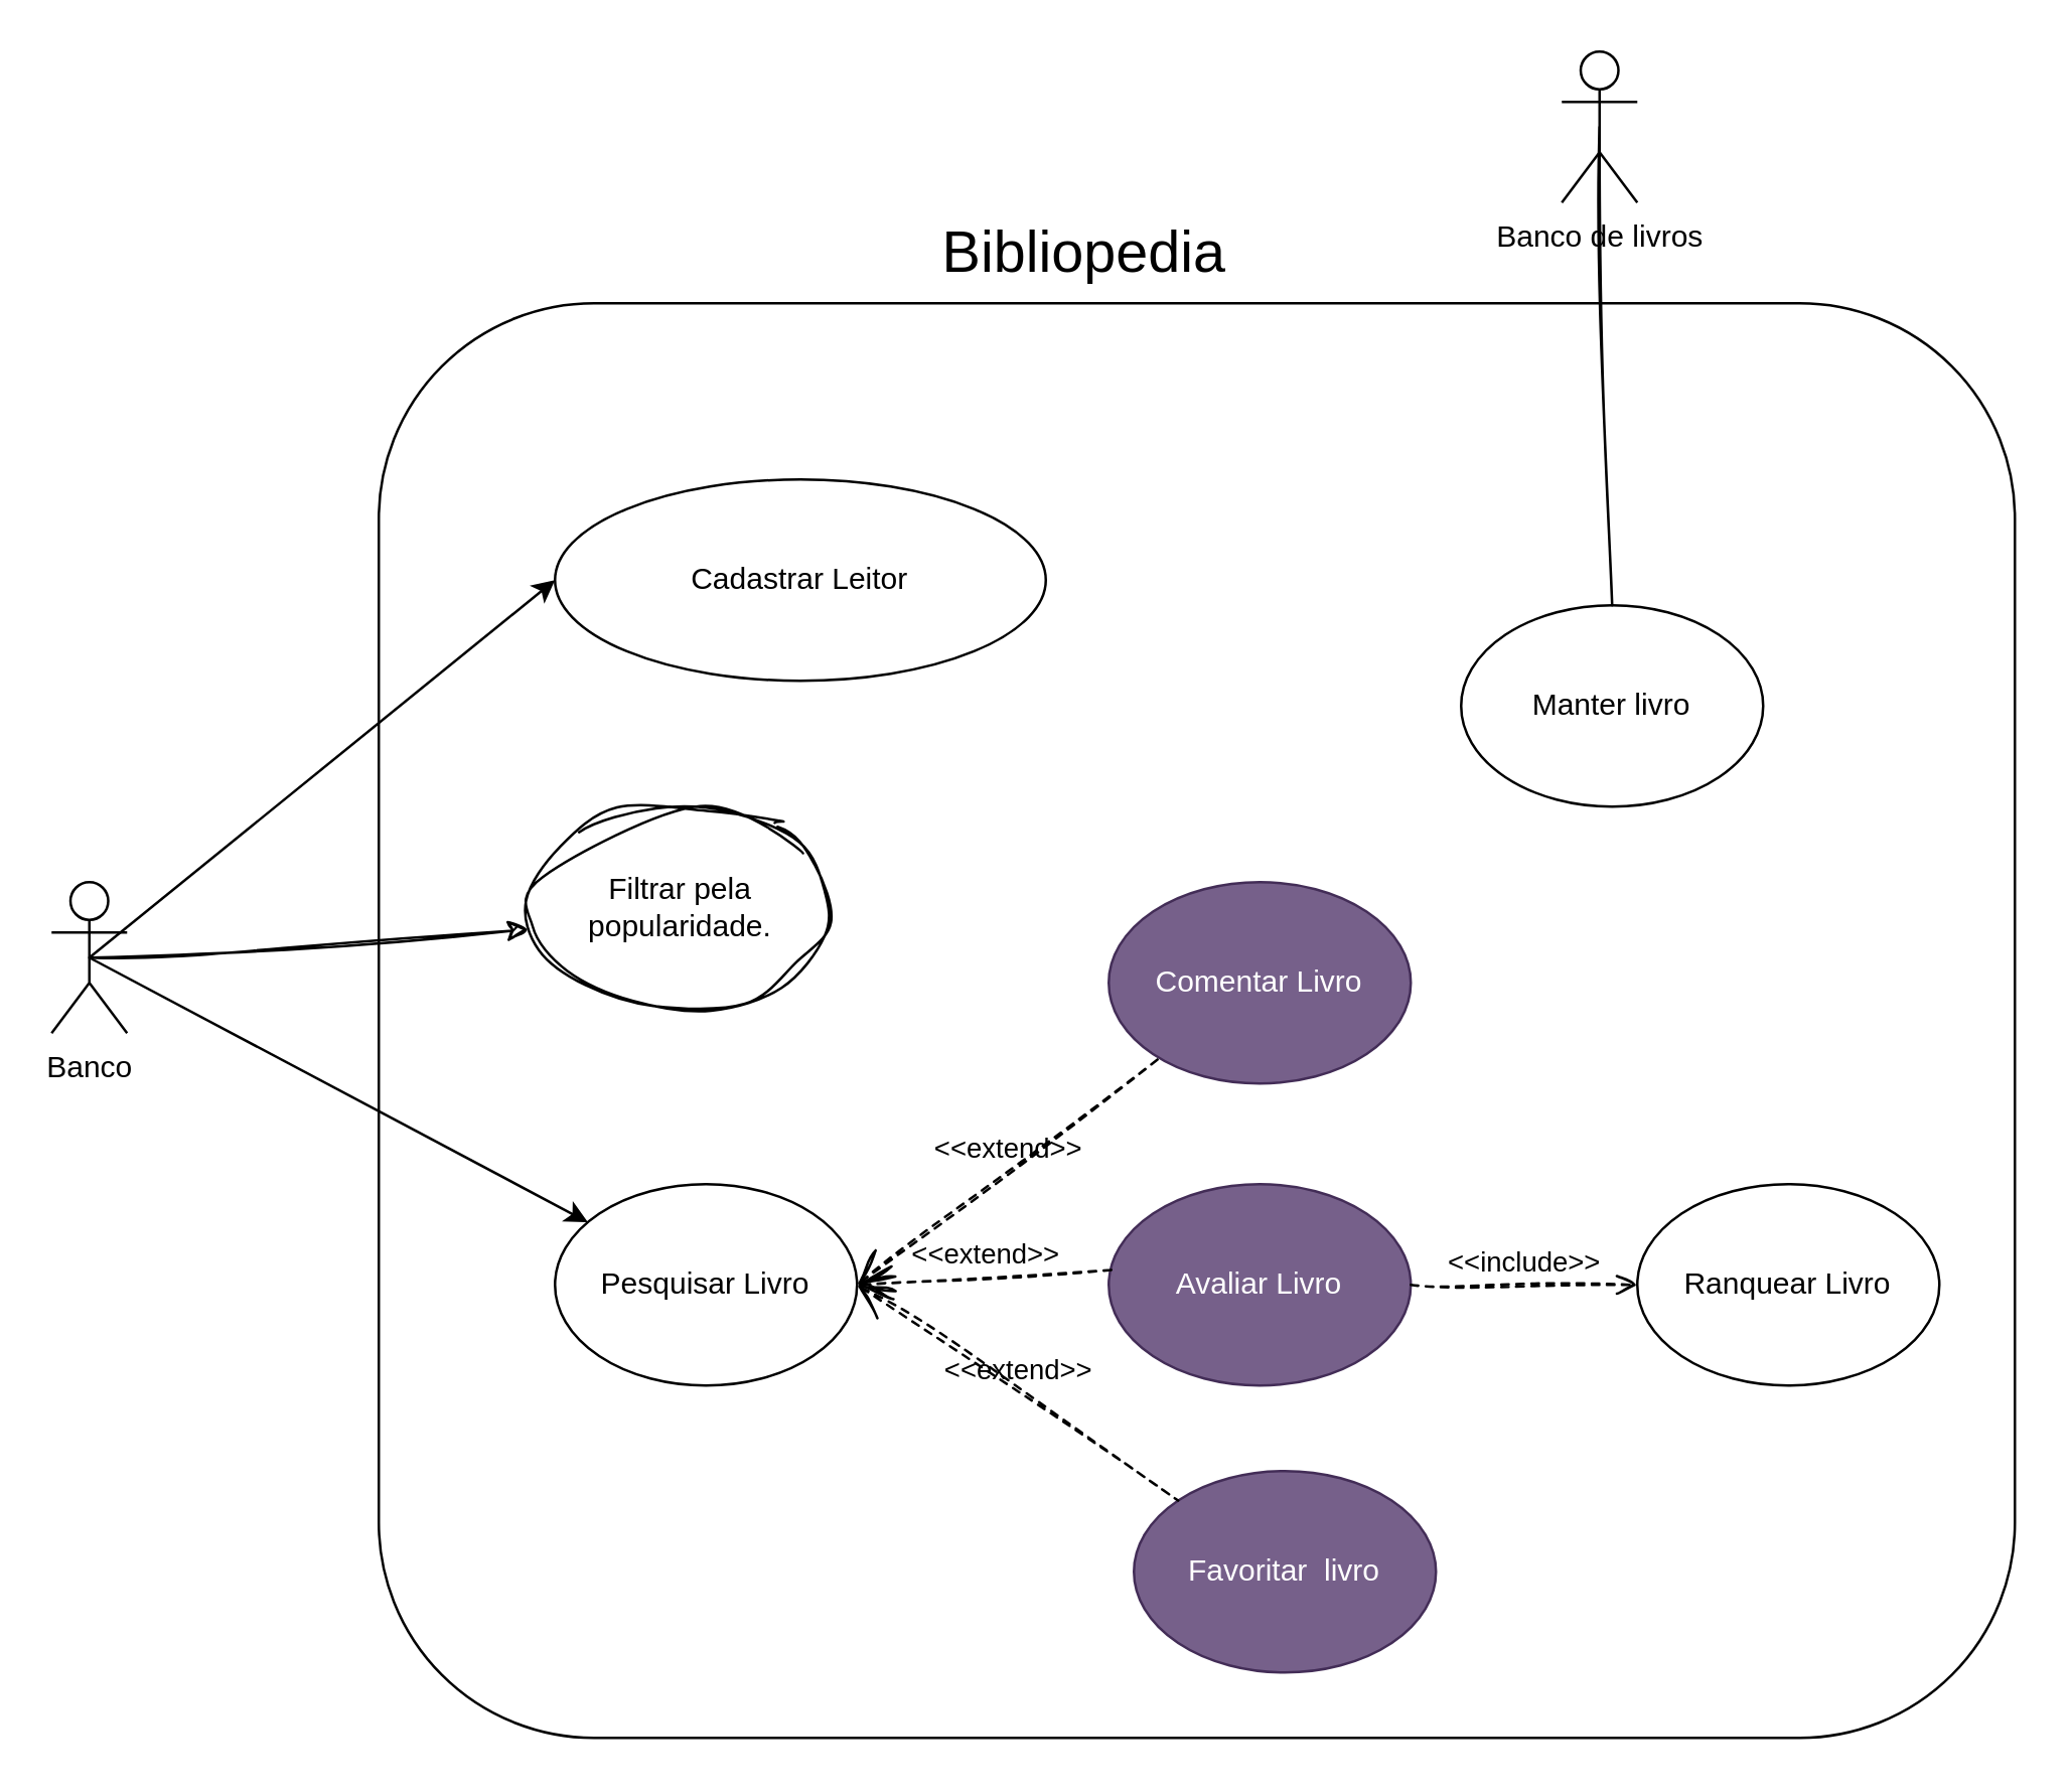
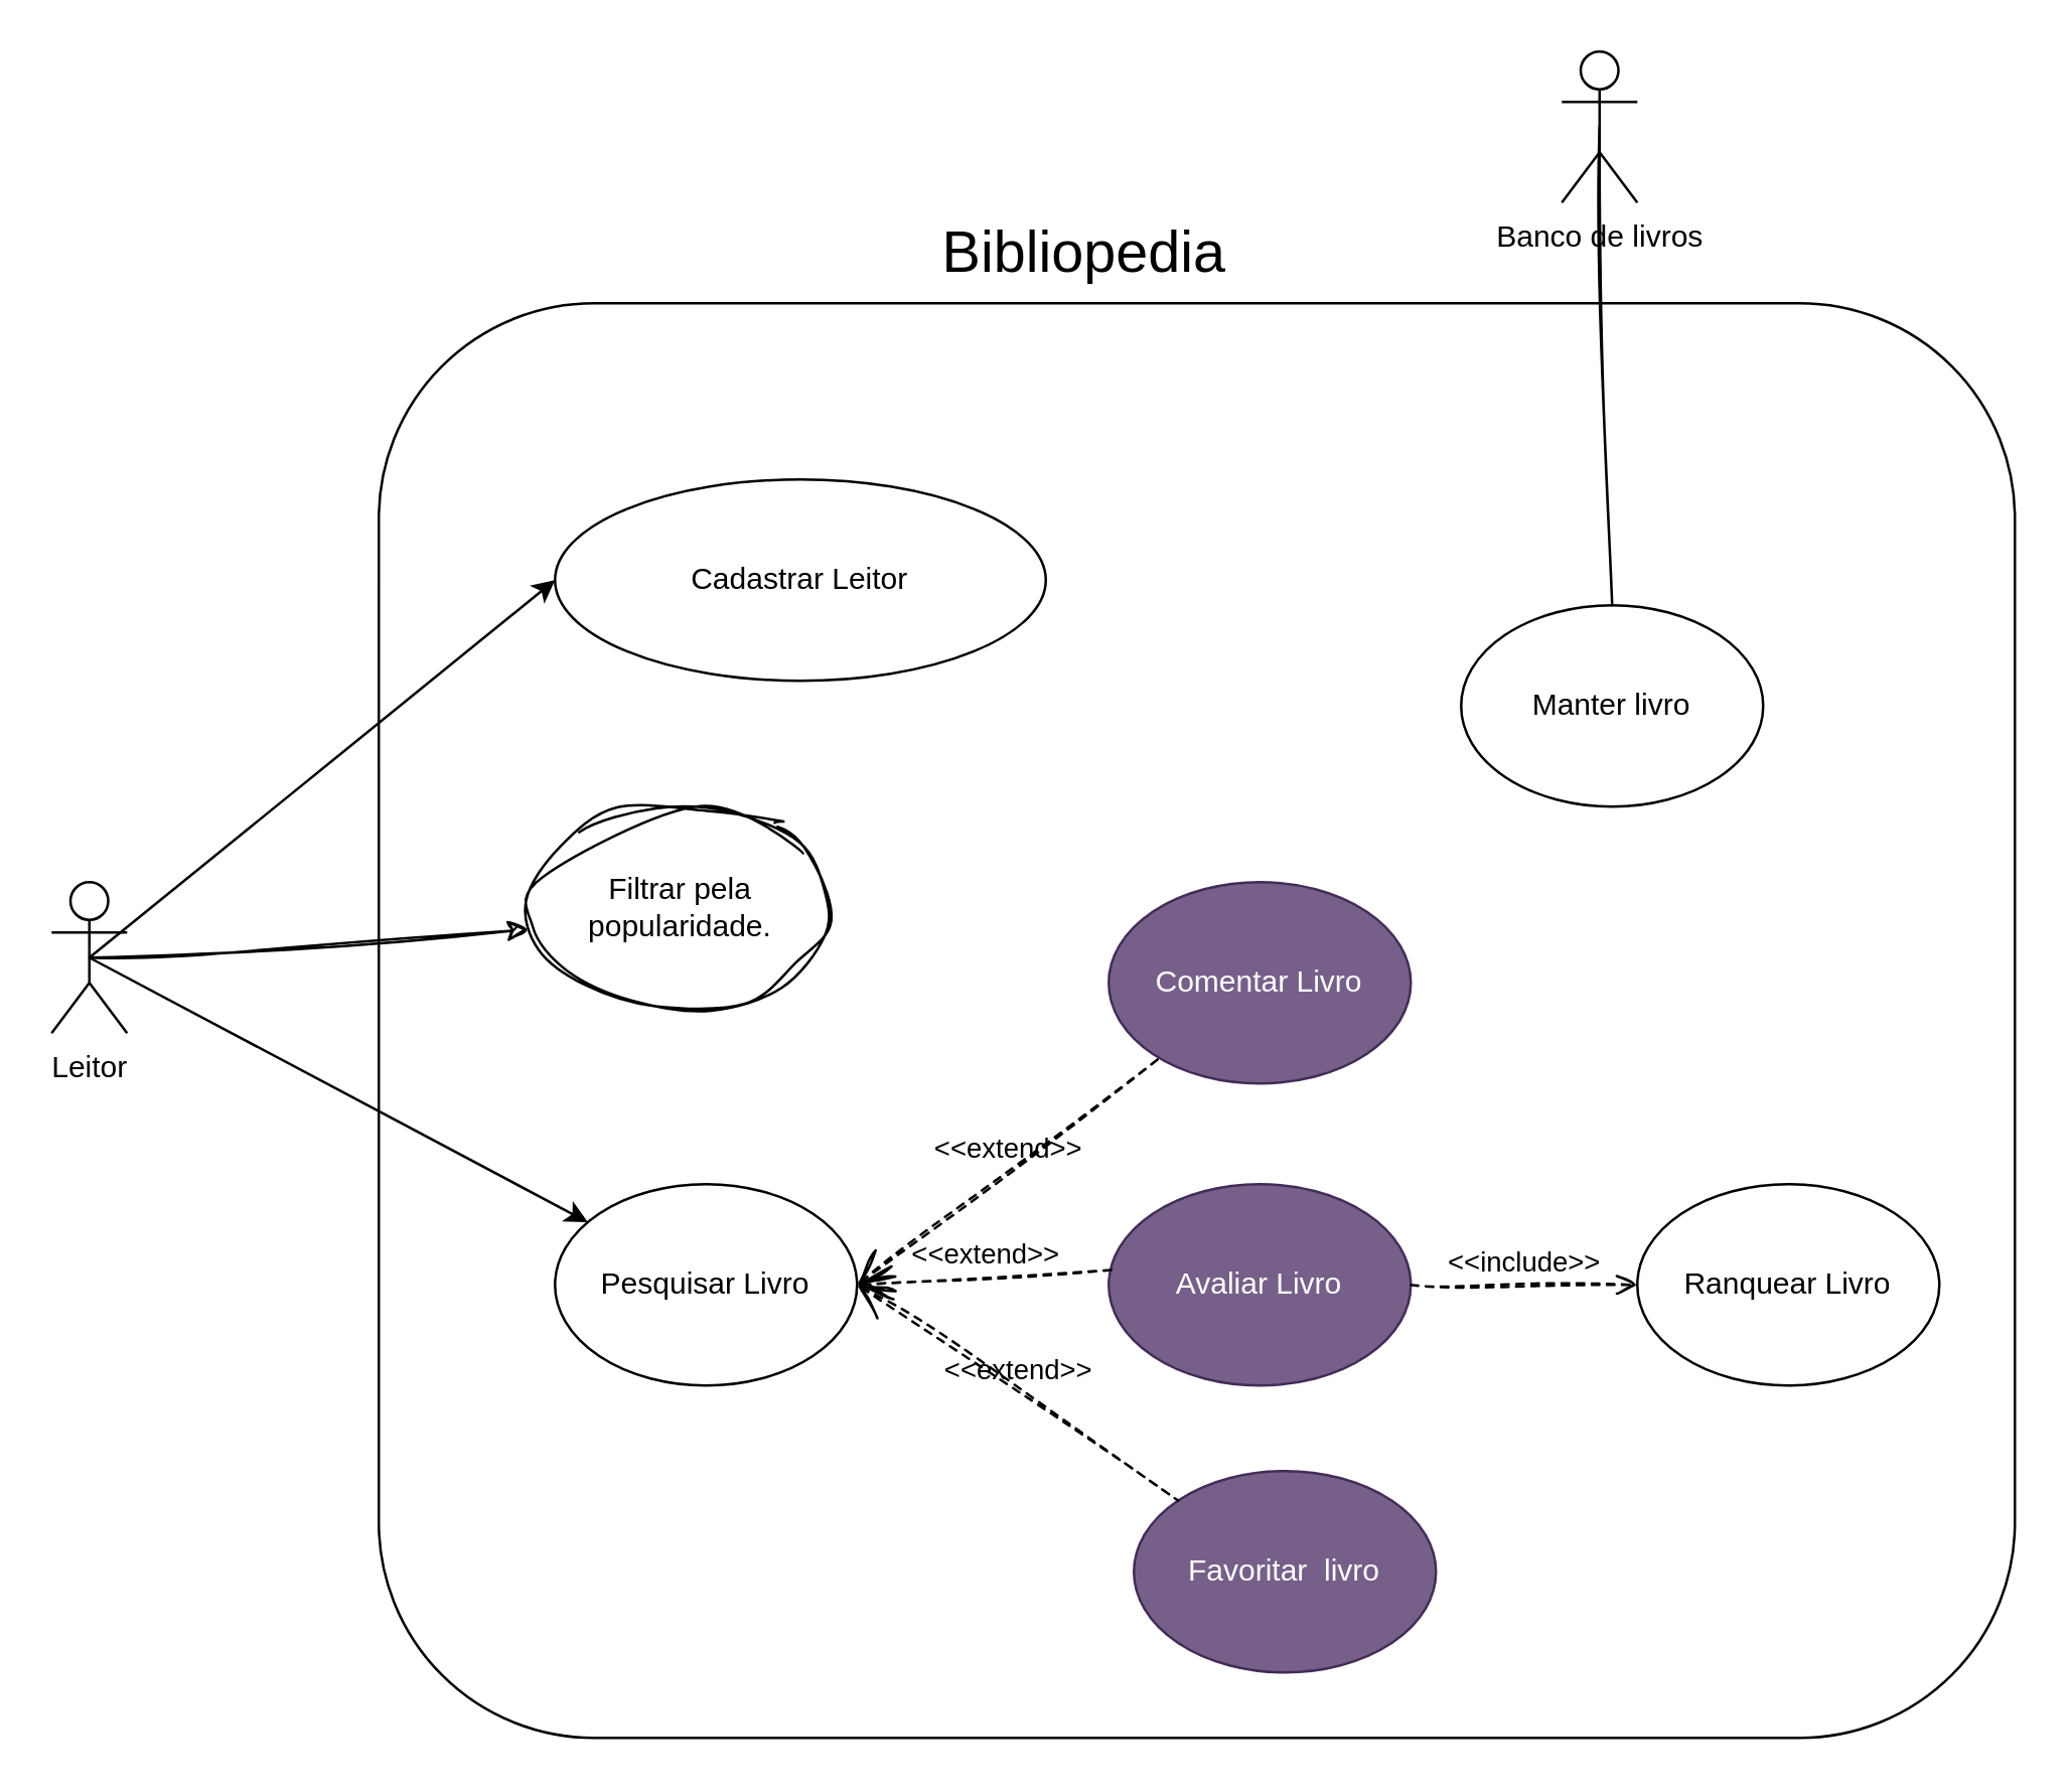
  <mxCell id="0" />
  <mxCell id="1" parent="0" />
  <mxCell id="2" value="" style="rounded=1;whiteSpace=wrap;html=1;fontFamily=Helvetica;" parent="1" vertex="1"><mxGeometry x="150" y="120" width="650" height="570" as="geometry" /></mxCell>
  <mxCell id="3" style="rounded=0;orthogonalLoop=1;jettySize=auto;html=1;exitX=0.5;exitY=0.5;exitDx=0;exitDy=0;exitPerimeter=0;fontFamily=Helvetica;" parent="1" source="5" target="6" edge="1"><mxGeometry relative="1" as="geometry" /></mxCell>
  <mxCell id="4" style="rounded=0;orthogonalLoop=1;jettySize=auto;html=1;exitX=0.5;exitY=0.5;exitDx=0;exitDy=0;exitPerimeter=0;entryX=0;entryY=0.5;entryDx=0;entryDy=0;fontFamily=Helvetica;" parent="1" source="5" target="8" edge="1"><mxGeometry relative="1" as="geometry" /></mxCell>
- <mxCell id="5" value="Banco" style="shape=umlActor;verticalLabelPosition=bottom;verticalAlign=top;html=1;outlineConnect=0;fontFamily=Helvetica;" parent="1" vertex="1"><mxGeometry x="20" y="350" width="30" height="60" as="geometry" /></mxCell>
+ <mxCell id="5" value="Leitor" style="shape=umlActor;verticalLabelPosition=bottom;verticalAlign=top;html=1;outlineConnect=0;fontFamily=Helvetica;" parent="1" vertex="1"><mxGeometry x="20" y="350" width="30" height="60" as="geometry" /></mxCell>
  <mxCell id="6" value="Pesquisar Livro" style="ellipse;whiteSpace=wrap;html=1;fillColor=none;fontFamily=Helvetica;" parent="1" vertex="1"><mxGeometry x="220" y="470" width="120" height="80" as="geometry" /></mxCell>
  <mxCell id="7" value="Comentar Livro" style="ellipse;whiteSpace=wrap;html=1;fontFamily=Helvetica;fillColor=#76608a;strokeColor=#432D57;fontColor=#ffffff;" parent="1" vertex="1"><mxGeometry x="440" y="350" width="120" height="80" as="geometry" /></mxCell>
  <mxCell id="8" value="Cadastrar Leitor" style="ellipse;whiteSpace=wrap;html=1;fontFamily=Helvetica;" parent="1" vertex="1"><mxGeometry x="220" y="190" width="195" height="80" as="geometry" /></mxCell>
  <mxCell id="9" value="Manter livro" style="ellipse;whiteSpace=wrap;html=1;fontFamily=Helvetica;" parent="1" vertex="1"><mxGeometry x="580" y="240" width="120" height="80" as="geometry" /></mxCell>
  <mxCell id="10" value="Banco de livros&lt;div&gt;&lt;br&gt;&lt;/div&gt;" style="shape=umlActor;verticalLabelPosition=bottom;verticalAlign=top;html=1;fontFamily=Helvetica;" parent="1" vertex="1"><mxGeometry x="620" y="20" width="30" height="60" as="geometry" /></mxCell>
  <mxCell id="11" value="Bibliopedia" style="text;html=1;align=center;verticalAlign=middle;resizable=0;points=[];autosize=1;strokeColor=none;fillColor=none;fontSize=23;fontFamily=Helvetica;" parent="1" vertex="1"><mxGeometry x="360" y="80" width="140" height="40" as="geometry" /></mxCell>
  <mxCell id="12" value="Avaliar Livro" style="ellipse;whiteSpace=wrap;html=1;fontFamily=Helvetica;fillColor=#76608a;strokeColor=#432D57;fontColor=#ffffff;" parent="1" vertex="1"><mxGeometry x="440" y="470" width="120" height="80" as="geometry" /></mxCell>
  <mxCell id="13" value="Ranquear Livro" style="ellipse;whiteSpace=wrap;html=1;fontFamily=Helvetica;" parent="1" vertex="1"><mxGeometry x="650" y="470" width="120" height="80" as="geometry" /></mxCell>
  <mxCell id="14" value="Favoritar&amp;nbsp; livro" style="ellipse;whiteSpace=wrap;html=1;fontFamily=Helvetica;fillColor=#76608a;strokeColor=#432D57;fontColor=#ffffff;" parent="1" vertex="1"><mxGeometry x="450" y="584" width="120" height="80" as="geometry" /></mxCell>
  <mxCell id="15" style="rounded=0;sketch=1;hachureGap=4;jiggle=2;curveFitting=1;orthogonalLoop=1;jettySize=auto;html=1;exitX=0.5;exitY=0;exitDx=0;exitDy=0;entryX=0.5;entryY=0.5;entryDx=0;entryDy=0;entryPerimeter=0;fontFamily=Helvetica;endArrow=none;" edge="1" parent="1" source="9" target="10"><mxGeometry relative="1" as="geometry" /></mxCell>
  <mxCell id="16" value="&amp;lt;&amp;lt;extend&amp;gt;&amp;gt;" style="edgeStyle=none;html=1;startArrow=open;endArrow=none;startSize=12;verticalAlign=bottom;dashed=1;labelBackgroundColor=none;rounded=0;sketch=1;hachureGap=4;jiggle=2;curveFitting=1;fontFamily=Helvetica;exitX=1;exitY=0.5;exitDx=0;exitDy=0;" edge="1" parent="1" source="6" target="7"><mxGeometry width="160" relative="1" as="geometry"><mxPoint x="320" y="340" as="sourcePoint" /><mxPoint x="480" y="340" as="targetPoint" /></mxGeometry></mxCell>
  <mxCell id="17" value="&amp;lt;&amp;lt;extend&amp;gt;&amp;gt;" style="edgeStyle=none;html=1;startArrow=open;endArrow=none;startSize=12;verticalAlign=bottom;dashed=1;labelBackgroundColor=none;rounded=0;sketch=1;hachureGap=4;jiggle=2;curveFitting=1;fontFamily=Helvetica;exitX=1;exitY=0.5;exitDx=0;exitDy=0;entryX=0.017;entryY=0.425;entryDx=0;entryDy=0;entryPerimeter=0;" edge="1" parent="1" source="6" target="12"><mxGeometry width="160" relative="1" as="geometry"><mxPoint x="320" y="340" as="sourcePoint" /><mxPoint x="480" y="340" as="targetPoint" /></mxGeometry></mxCell>
  <mxCell id="18" value="&amp;lt;&amp;lt;extend&amp;gt;&amp;gt;" style="edgeStyle=none;html=1;startArrow=open;endArrow=none;startSize=12;verticalAlign=bottom;dashed=1;labelBackgroundColor=none;rounded=0;sketch=1;hachureGap=4;jiggle=2;curveFitting=1;fontFamily=Helvetica;exitX=1;exitY=0.5;exitDx=0;exitDy=0;entryX=0;entryY=0;entryDx=0;entryDy=0;" edge="1" parent="1" source="6" target="14"><mxGeometry width="160" relative="1" as="geometry"><mxPoint x="320" y="340" as="sourcePoint" /><mxPoint x="480" y="340" as="targetPoint" /></mxGeometry></mxCell>
  <mxCell id="19" value="&amp;lt;&amp;lt;include&amp;gt;&amp;gt;" style="edgeStyle=none;html=1;endArrow=open;verticalAlign=bottom;dashed=1;labelBackgroundColor=none;rounded=0;sketch=1;hachureGap=4;jiggle=2;curveFitting=1;fontFamily=Helvetica;entryX=0;entryY=0.5;entryDx=0;entryDy=0;exitX=1;exitY=0.5;exitDx=0;exitDy=0;" edge="1" parent="1" source="12" target="13"><mxGeometry width="160" relative="1" as="geometry"><mxPoint x="320" y="340" as="sourcePoint" /><mxPoint x="480" y="340" as="targetPoint" /></mxGeometry></mxCell>
  <mxCell id="20" value="Filtrar pela popularidade." style="ellipse;whiteSpace=wrap;html=1;sketch=1;hachureGap=4;jiggle=2;curveFitting=1;fontFamily=Helvetica;" vertex="1" parent="1"><mxGeometry x="210" y="320" width="120" height="80" as="geometry" /></mxCell>
  <mxCell id="21" style="rounded=0;sketch=1;hachureGap=4;jiggle=2;curveFitting=1;orthogonalLoop=1;jettySize=auto;html=1;exitX=0.5;exitY=0.5;exitDx=0;exitDy=0;exitPerimeter=0;entryX=-0.004;entryY=0.611;entryDx=0;entryDy=0;entryPerimeter=0;fontFamily=Helvetica;" edge="1" parent="1" source="5" target="20"><mxGeometry relative="1" as="geometry" /></mxCell>
